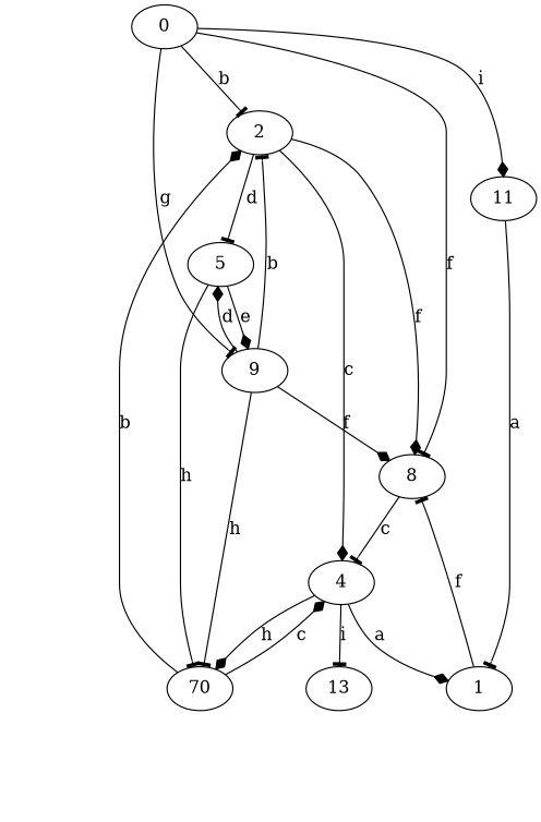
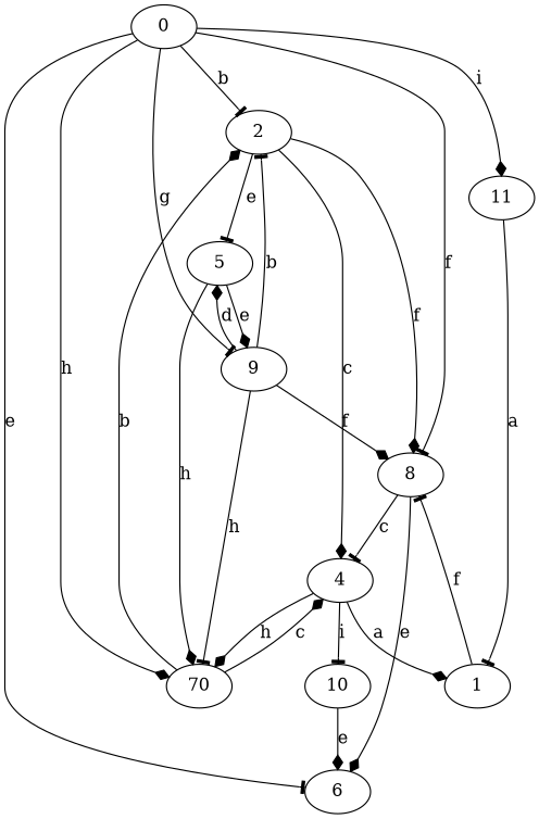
  strict digraph {
    edge [arrowhead=diamond]
    0
    2
+   6
    8
    9
    n6 [label=70]
    11
    4
    5
    1
-   13
+   13 [label=10]
    0 -> 2 [arrowhead=tee label=b]
+   0 -> 6 [arrowhead=tee label=e]
    0 -> 8 [arrowhead=tee label=f]
    0 -> 9 [arrowhead=tee label=g]
+   0 -> n6 [label=h]
    0 -> 11 [label=i]
    2 -> 8 [label=f]
    2 -> 4 [label=c]
-   2 -> 5 [arrowhead=tee label=d]
+   2 -> 5 [arrowhead=tee label=e]
+   8 -> 6 [label=e]
    8 -> 4 [arrowhead=tee label=c]
    9 -> 2 [arrowhead=tee label=b]
    9 -> 8 [label=f]
    9 -> n6 [arrowhead=tee label=h]
    9 -> 5 [label=d]
    n6 -> 2 [label=b]
    n6 -> 4 [label=c]
    11 -> 1 [arrowhead=tee label=a]
    4 -> n6 [label=h]
    4 -> 1 [label=a]
    4 -> 13 [arrowhead=tee label=i]
    5 -> 9 [label=e]
-   5 -> n6 [arrowhead=tee label=h]
+   5 -> n6 [label=h]
    1 -> 8 [arrowhead=tee label=f]
+   13 -> 6 [label=e]
  }
